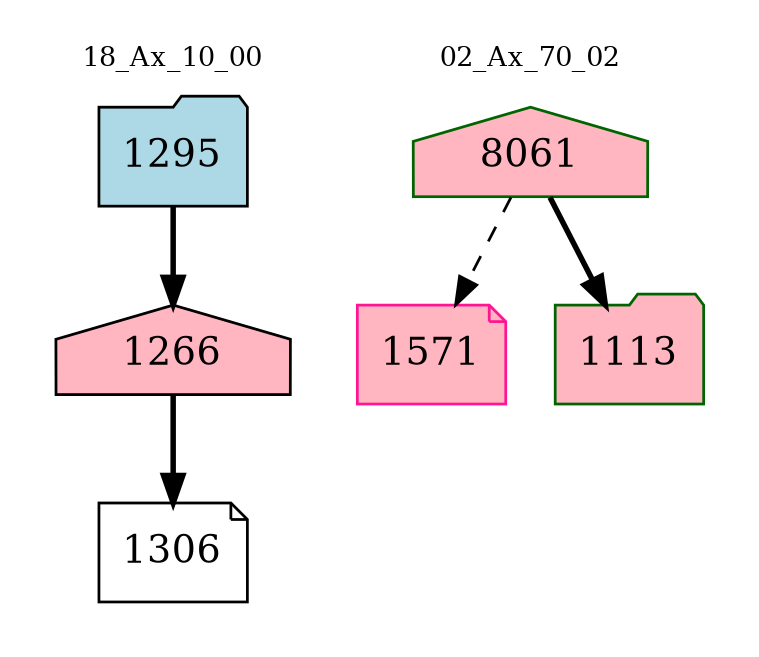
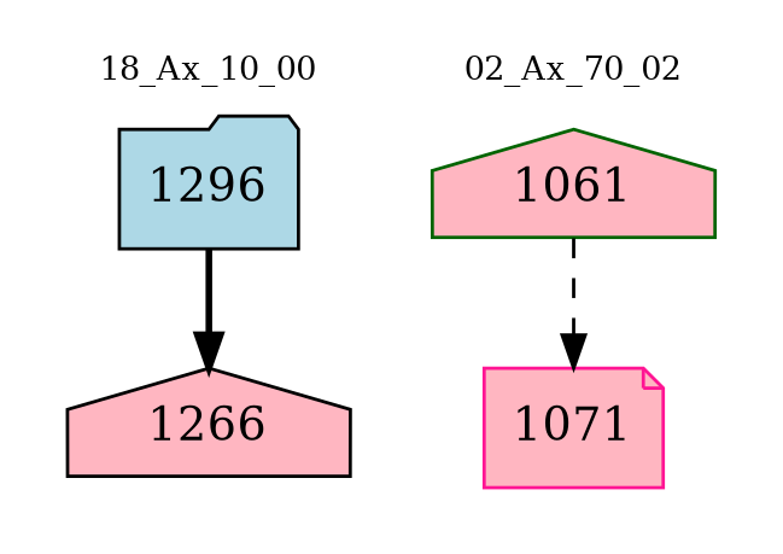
  digraph {
    node [color=black fillcolor=lightpink shape=folder style=filled]
    edge [color=black style=bold]
-   n1 [fillcolor=lightblue label=1295]
+   n1 [fillcolor=lightblue label=1296]
    n2 [label=1266 shape=house]
-   n3 [fillcolor=white label=1306 shape=note]
-   n4 [color=deeppink label=1571 shape=note]
-   n5 [color=darkgreen label=8061 shape=house]
-   n6 [color=darkgreen label=1113]
+   n4 [color=deeppink label=1071 shape=note]
+   n5 [color=darkgreen label=1061 shape=house]
    subgraph cluster_1 {
      color=white
      fontsize=10
      label="18_Ax_10_00"
      n1
      n2
-     n3
    }
    subgraph cluster_2 {
      color=white
      fontsize=10
      label="02_Ax_70_02"
      n4
      n5
-     n6
    }
    n1 -> n2
-   n2 -> n3
    n5 -> n4 [style=dashed]
-   n5 -> n6
  }
